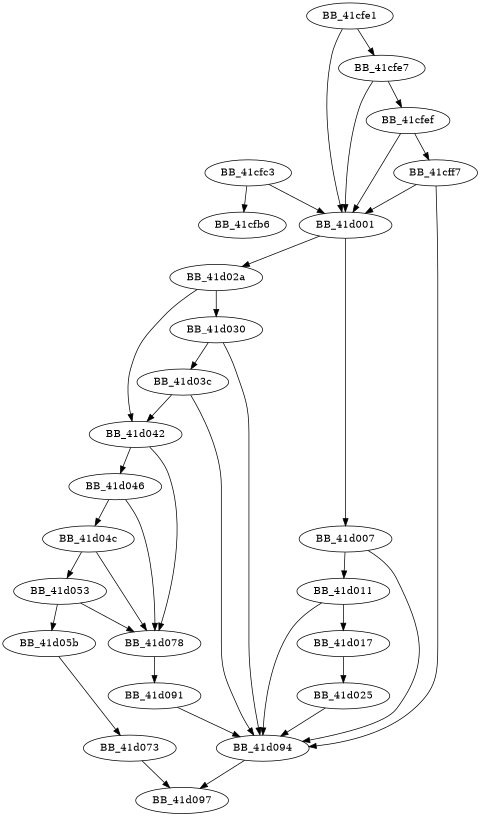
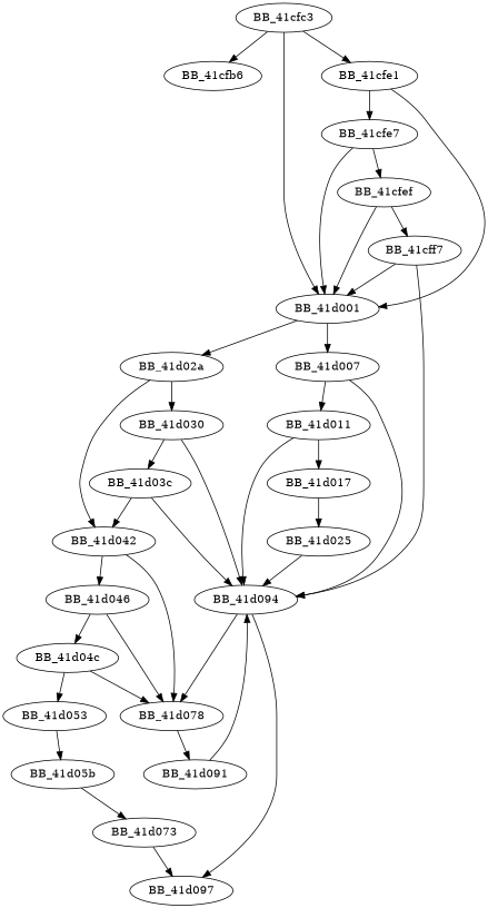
  digraph {
    BB_41cfc3
    BB_41cfb6
    BB_41cfe1
    BB_41d001
    BB_41cfe7
    BB_41d007
    BB_41d02a
    BB_41cfef
    BB_41d094
    BB_41d011
    BB_41d030
    BB_41d042
    BB_41cff7
    BB_41d097
    BB_41d017
    BB_41d03c
    BB_41d046
    BB_41d078
    BB_41d025
    BB_41d04c
    BB_41d091
    n22 [label=BB_41d053]
    BB_41d05b
    BB_41d073
    BB_41cfc3 -> BB_41cfb6
+   BB_41cfc3 -> BB_41cfe1
    BB_41cfc3 -> BB_41d001
    BB_41cfe1 -> BB_41d001
    BB_41cfe1 -> BB_41cfe7
    BB_41d001 -> BB_41d007
    BB_41d001 -> BB_41d02a
    BB_41cfe7 -> BB_41d001
    BB_41cfe7 -> BB_41cfef
    BB_41d007 -> BB_41d094
    BB_41d007 -> BB_41d011
    BB_41d02a -> BB_41d030
    BB_41d02a -> BB_41d042
    BB_41cfef -> BB_41d001
    BB_41cfef -> BB_41cff7
    BB_41d094 -> BB_41d097
    BB_41d011 -> BB_41d094
    BB_41d011 -> BB_41d017
    BB_41d030 -> BB_41d094
    BB_41d030 -> BB_41d03c
    BB_41d042 -> BB_41d046
    BB_41d042 -> BB_41d078
    BB_41cff7 -> BB_41d001
    BB_41cff7 -> BB_41d094
    BB_41d017 -> BB_41d025
    BB_41d03c -> BB_41d094
    BB_41d03c -> BB_41d042
    BB_41d046 -> BB_41d078
    BB_41d046 -> BB_41d04c
    BB_41d078 -> BB_41d091
    BB_41d025 -> BB_41d094
    BB_41d04c -> BB_41d078
    BB_41d04c -> n22
    BB_41d091 -> BB_41d094
-   n22 -> BB_41d078
+   BB_41d094 -> BB_41d078
    n22 -> BB_41d05b
    BB_41d05b -> BB_41d073
    BB_41d073 -> BB_41d097
  }
